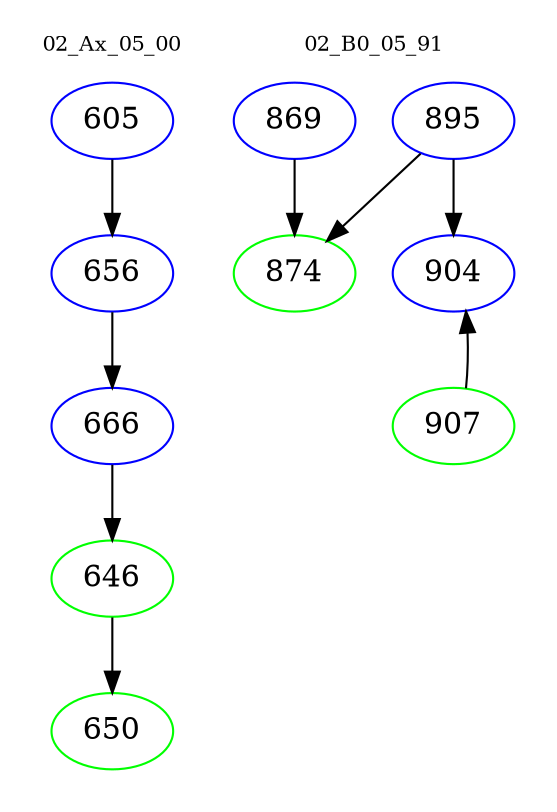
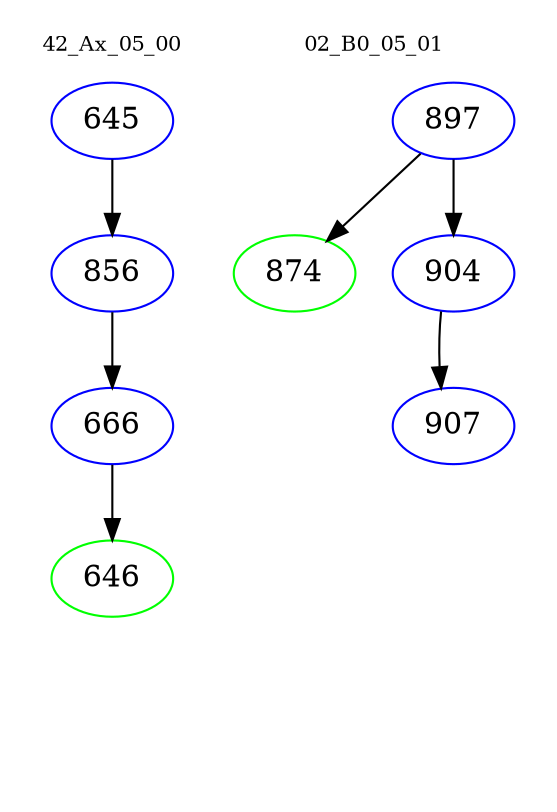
  digraph {
    node [color=blue]
    edge [color=black]
-   n1 [label=605]
+   n1 [label=645]
    n2 [color=green label=646]
-   n3 [label=656]
-   n4 [color=green label=650]
+   n3 [label=856]
    n5 [label=666]
-   n6 [label=895]
-   n7 [label=869]
+   n6 [label=897]
    n8 [label=904]
    n9 [color=green label=874]
-   n10 [color=green label=907]
+   n10 [label=907]
    subgraph cluster_1 {
      color=white
      fontsize=10
-     label="02_Ax_05_00"
+     label="42_Ax_05_00"
      n1
      n2
      n3
-     n4
      n5
    }
    subgraph cluster_2 {
      color=white
      fontsize=10
-     label="02_B0_05_91"
+     label="02_B0_05_01"
      n6
-     n7
      n8
      n9
      n10
    }
    n1 -> n3
-   n2 -> n4
    n3 -> n5
    n5 -> n2
    n6 -> n8
    n6 -> n9
-   n7 -> n9
-   n10 -> n8
+   n8 -> n10
  }
